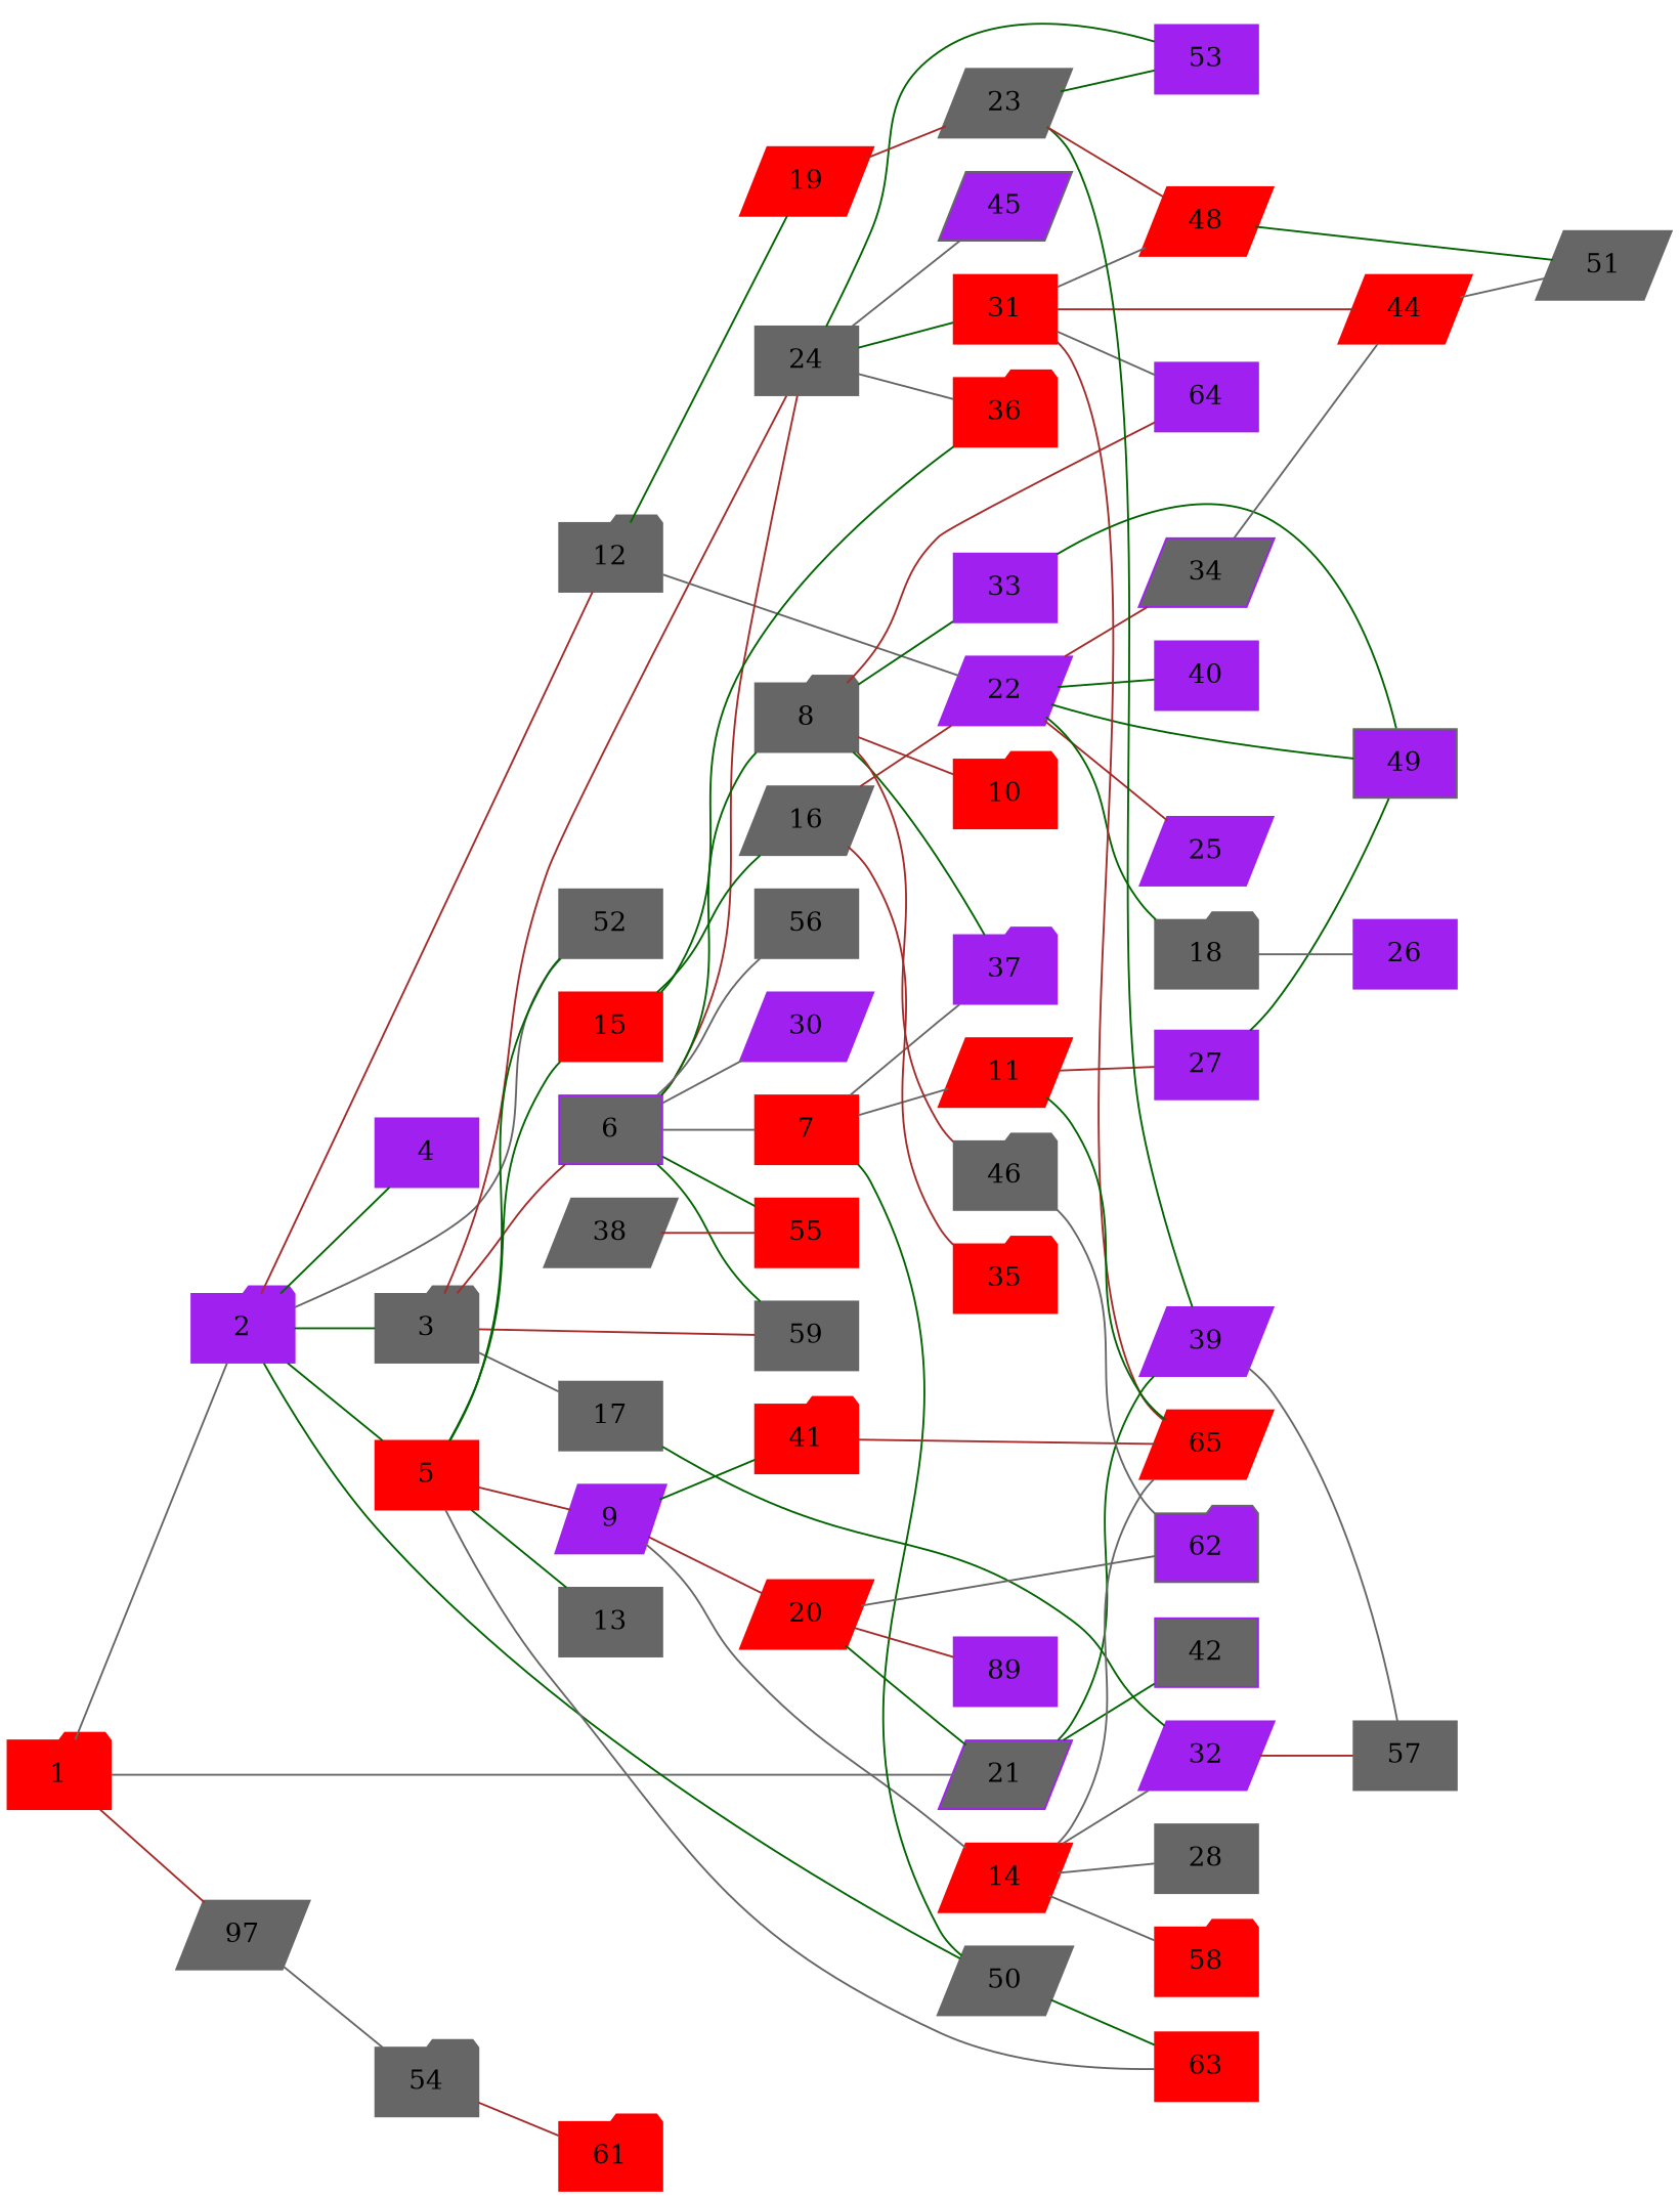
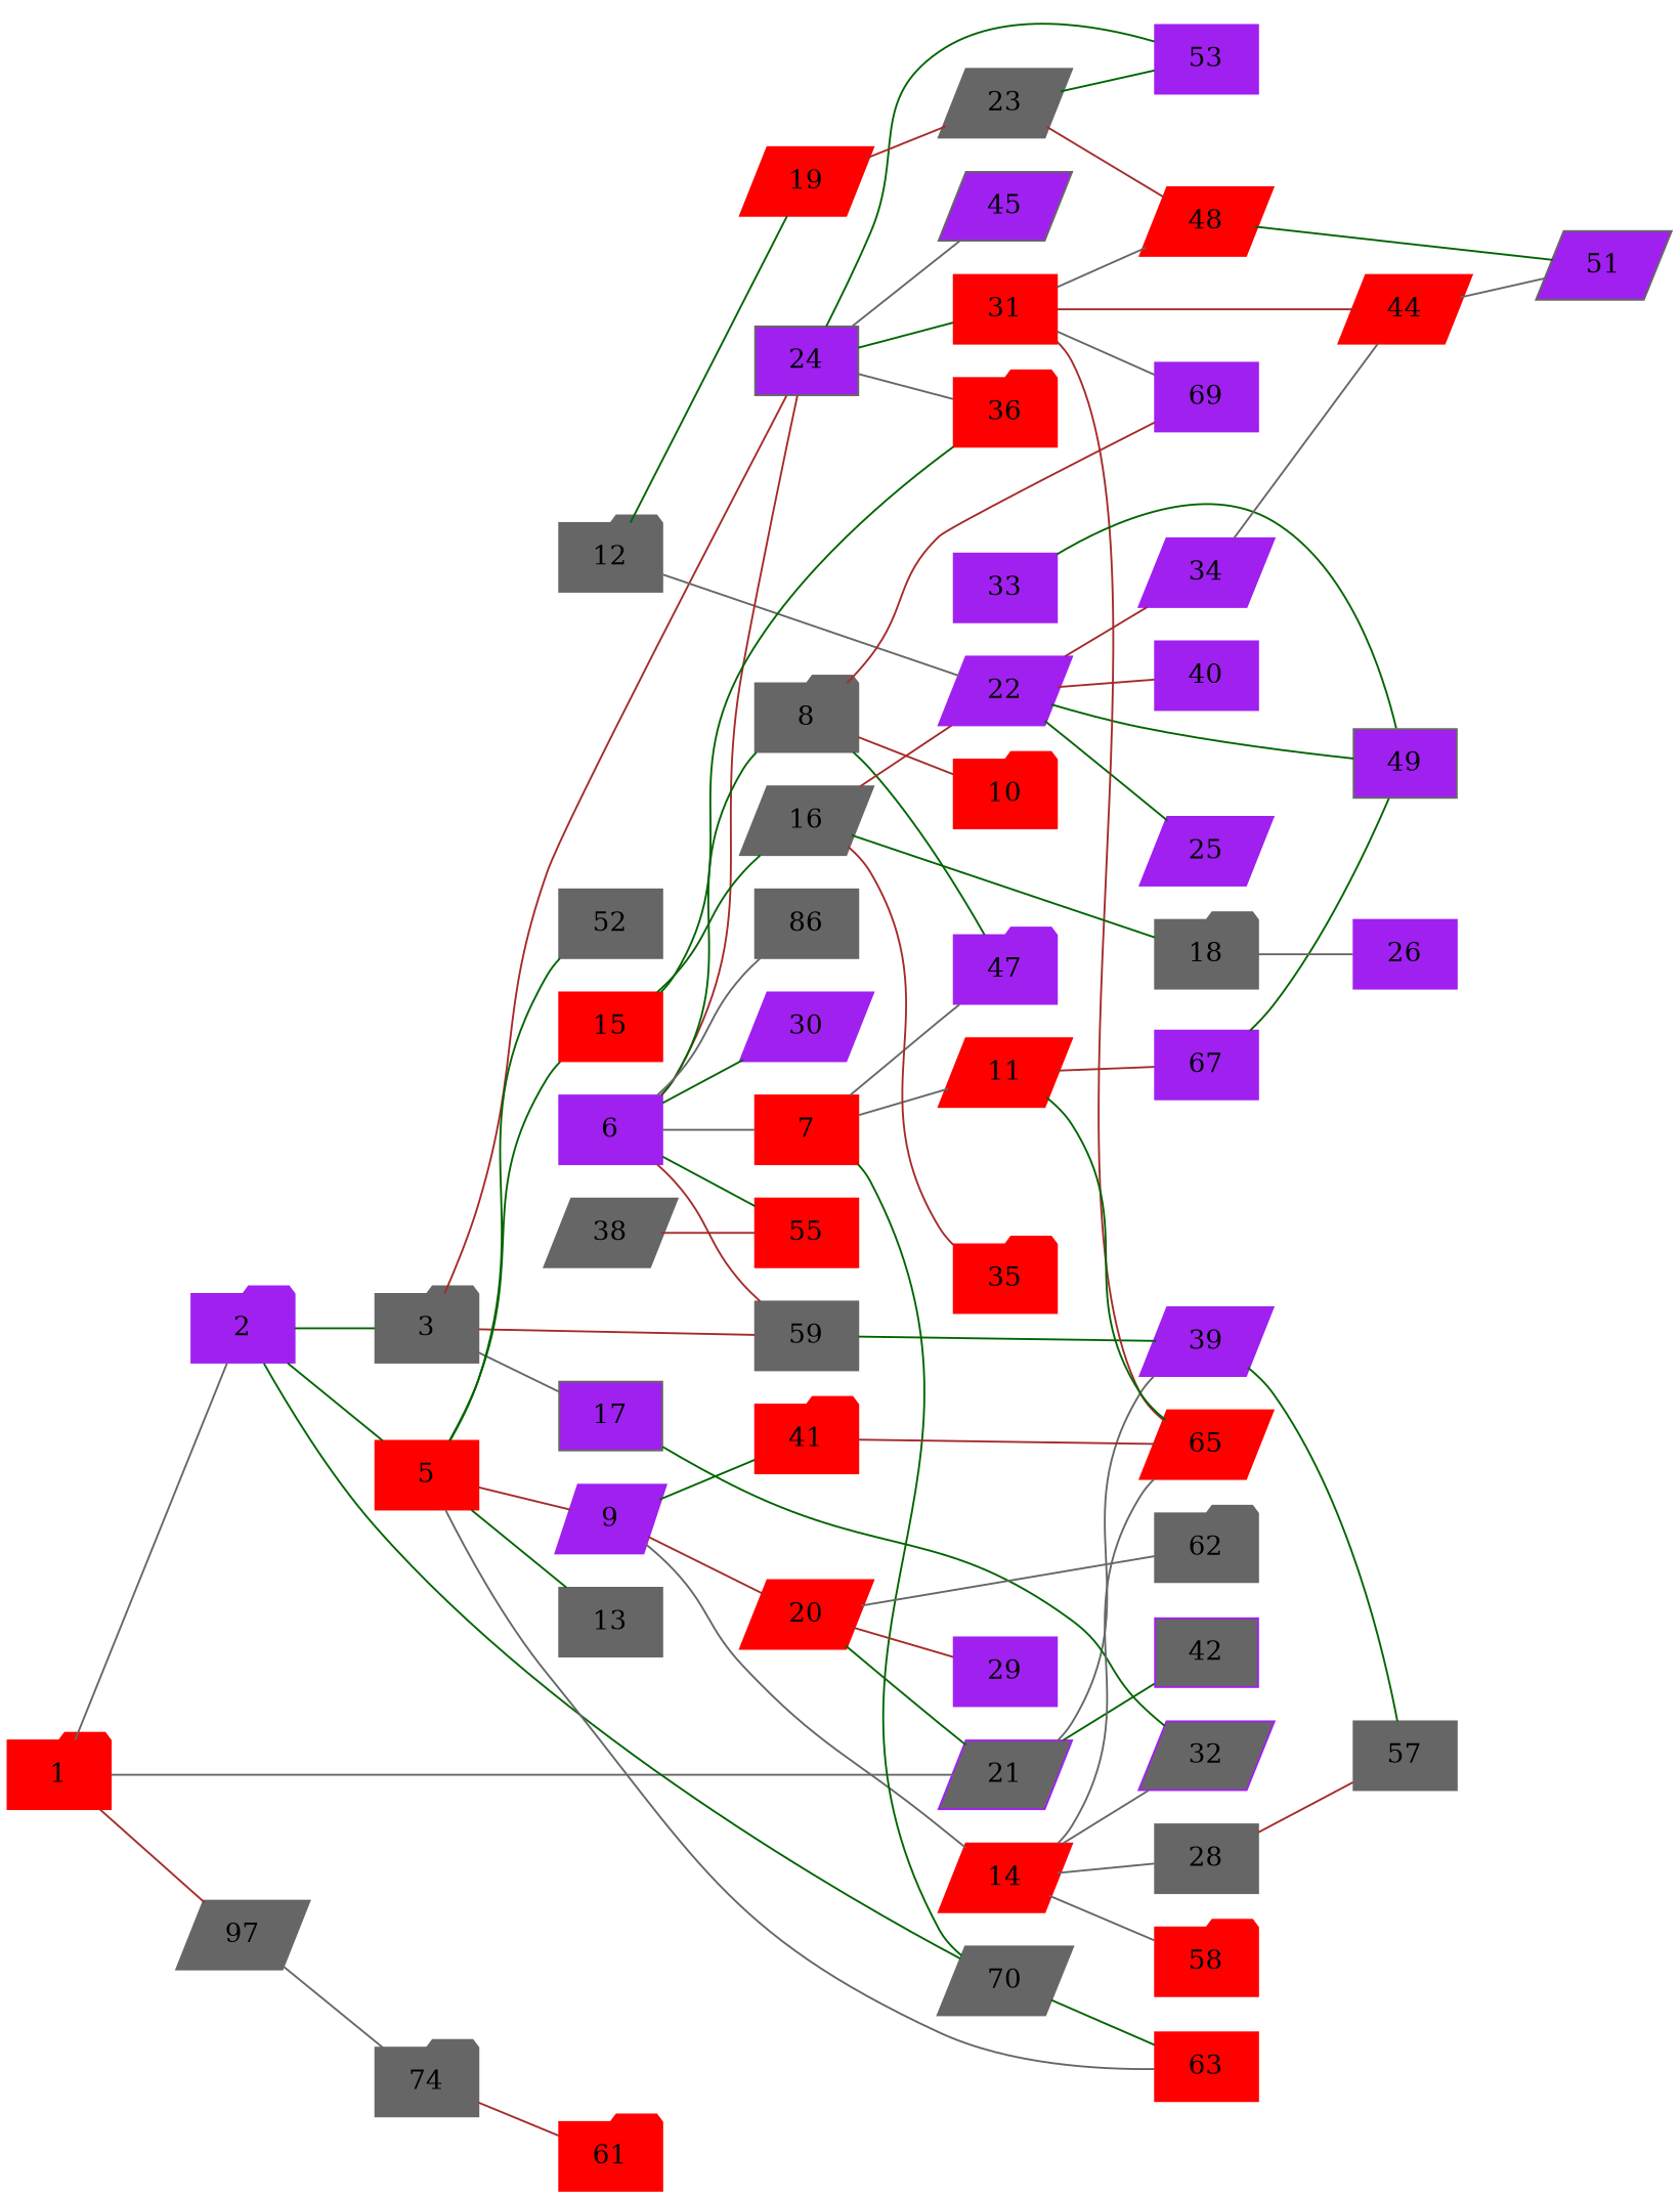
  graph {
    rankdir=LR
    node [color=gray40 shape=box style=filled]
    edge [color=darkgreen]
    1 [color=red shape=folder]
    2 [color=purple shape=folder]
    21 [color=purple fillcolor=gray40 shape=parallelogram]
    n4 [label=97 shape=parallelogram]
    3 [shape=folder]
-   4 [color=purple]
    5 [color=red]
    12 [shape=folder]
-   50 [shape=parallelogram]
+   50 [shape=parallelogram label=70]
    52
    39 [color=purple shape=parallelogram]
    42 [color=purple fillcolor=gray40]
-   54 [shape=folder]
-   6 [color=purple fillcolor=gray40]
-   17
-   24
+   54 [shape=folder label=74]
+   6 [color=purple]
+   17 [fillcolor=purple]
+   24 [fillcolor=purple]
    59
    9 [color=purple shape=parallelogram]
    13
    15 [color=red]
    63 [color=red]
    19 [color=red shape=parallelogram]
    22 [color=purple shape=parallelogram]
    7 [color=red]
    8 [shape=folder]
    30 [color=purple shape=parallelogram]
    55 [color=red]
-   56
-   32 [color=purple shape=parallelogram]
+   56 [label=86]
+   32 [color=purple shape=parallelogram fillcolor=gray40]
    36 [color=red shape=folder]
    53 [color=purple]
    31 [color=red]
    45 [fillcolor=purple shape=parallelogram]
    14 [color=red shape=parallelogram]
    20 [color=red shape=parallelogram]
    41 [color=red shape=folder]
    16 [shape=parallelogram]
    11 [color=red shape=parallelogram]
-   37 [color=purple shape=folder]
+   37 [color=purple shape=folder label=47]
    10 [color=red shape=folder]
    33 [color=purple]
-   46 [shape=folder]
-   64 [color=purple]
-   27 [color=purple]
+   64 [color=purple label=69]
+   27 [color=purple label=67]
    65 [color=red shape=parallelogram]
    49 [fillcolor=purple]
    38 [shape=parallelogram]
-   62 [shape=folder fillcolor=purple]
+   62 [shape=folder]
    28
    58 [color=red shape=folder]
-   29 [color=purple label=89]
+   29 [color=purple]
    23 [shape=parallelogram]
    40 [color=purple]
    25 [color=purple shape=parallelogram]
-   34 [color=purple shape=parallelogram fillcolor=gray40]
+   34 [color=purple shape=parallelogram]
    57
    18 [shape=folder]
    35 [color=red shape=folder]
    26 [color=purple]
    48 [color=red shape=parallelogram]
    44 [color=red shape=parallelogram]
-   51 [shape=parallelogram]
+   51 [shape=parallelogram fillcolor=purple]
    61 [color=red shape=folder]
    1 -- 2 [color=gray40]
    1 -- 21 [color=gray40]
    1 -- n4 [color=brown]
    2 -- 3
-   2 -- 4
    2 -- 5
-   2 -- 12 [color=brown]
    2 -- 50
-   2 -- 52 [color=gray40]
-   21 -- 39
+   21 -- 39 [color=gray40]
    21 -- 42
    n4 -- 54 [color=gray40]
-   3 -- 6 [color=brown]
    3 -- 17 [color=gray40]
    3 -- 24 [color=brown]
    3 -- 59 [color=brown]
    5 -- 52
    5 -- 9 [color=brown]
    5 -- 13
    5 -- 15
    5 -- 63 [color=gray40]
    12 -- 19
    12 -- 22 [color=gray40]
    50 -- 63
-   39 -- 57 [color=gray40]
+   39 -- 57
    54 -- 61 [color=brown]
    6 -- 24 [color=brown]
-   6 -- 59
+   6 -- 59 [color=brown]
    6 -- 7 [color=gray40]
    6 -- 8
-   6 -- 30 [color=gray40]
+   6 -- 30
    6 -- 55
    6 -- 56 [color=gray40]
    17 -- 32
    24 -- 36 [color=gray40]
    24 -- 53
    24 -- 31
    24 -- 45 [color=gray40]
    9 -- 14 [color=gray40]
    9 -- 20 [color=brown]
    9 -- 41
    15 -- 36
    15 -- 16
    19 -- 23 [color=brown]
    22 -- 49
-   22 -- 40
-   22 -- 25 [color=brown]
+   22 -- 40 [color=brown]
+   22 -- 25
    22 -- 34 [color=brown]
    7 -- 50
    7 -- 11 [color=gray40]
    7 -- 37 [color=gray40]
    8 -- 37
    8 -- 10 [color=brown]
-   8 -- 33
-   8 -- 46 [color=brown]
    8 -- 64 [color=brown]
-   32 -- 57 [color=brown]
+   28 -- 57 [color=brown]
    31 -- 64 [color=gray40]
    31 -- 65 [color=brown]
    31 -- 48 [color=gray40]
    31 -- 44 [color=brown]
    14 -- 32 [color=gray40]
    14 -- 65 [color=gray40]
    14 -- 28 [color=gray40]
    14 -- 58 [color=gray40]
    20 -- 21
    20 -- 62 [color=gray40]
    20 -- 29 [color=brown]
    41 -- 65 [color=brown]
    16 -- 22 [color=brown]
-   22 -- 18
+   16 -- 18
    16 -- 35 [color=brown]
    11 -- 27 [color=brown]
    11 -- 65
    33 -- 49
-   46 -- 62 [color=gray40]
    27 -- 49
    38 -- 55 [color=brown]
-   23 -- 39
+   59 -- 39
    23 -- 53
    23 -- 48 [color=brown]
    34 -- 44 [color=gray40]
    18 -- 26 [color=gray40]
    48 -- 51
    44 -- 51 [color=gray40]
  }
